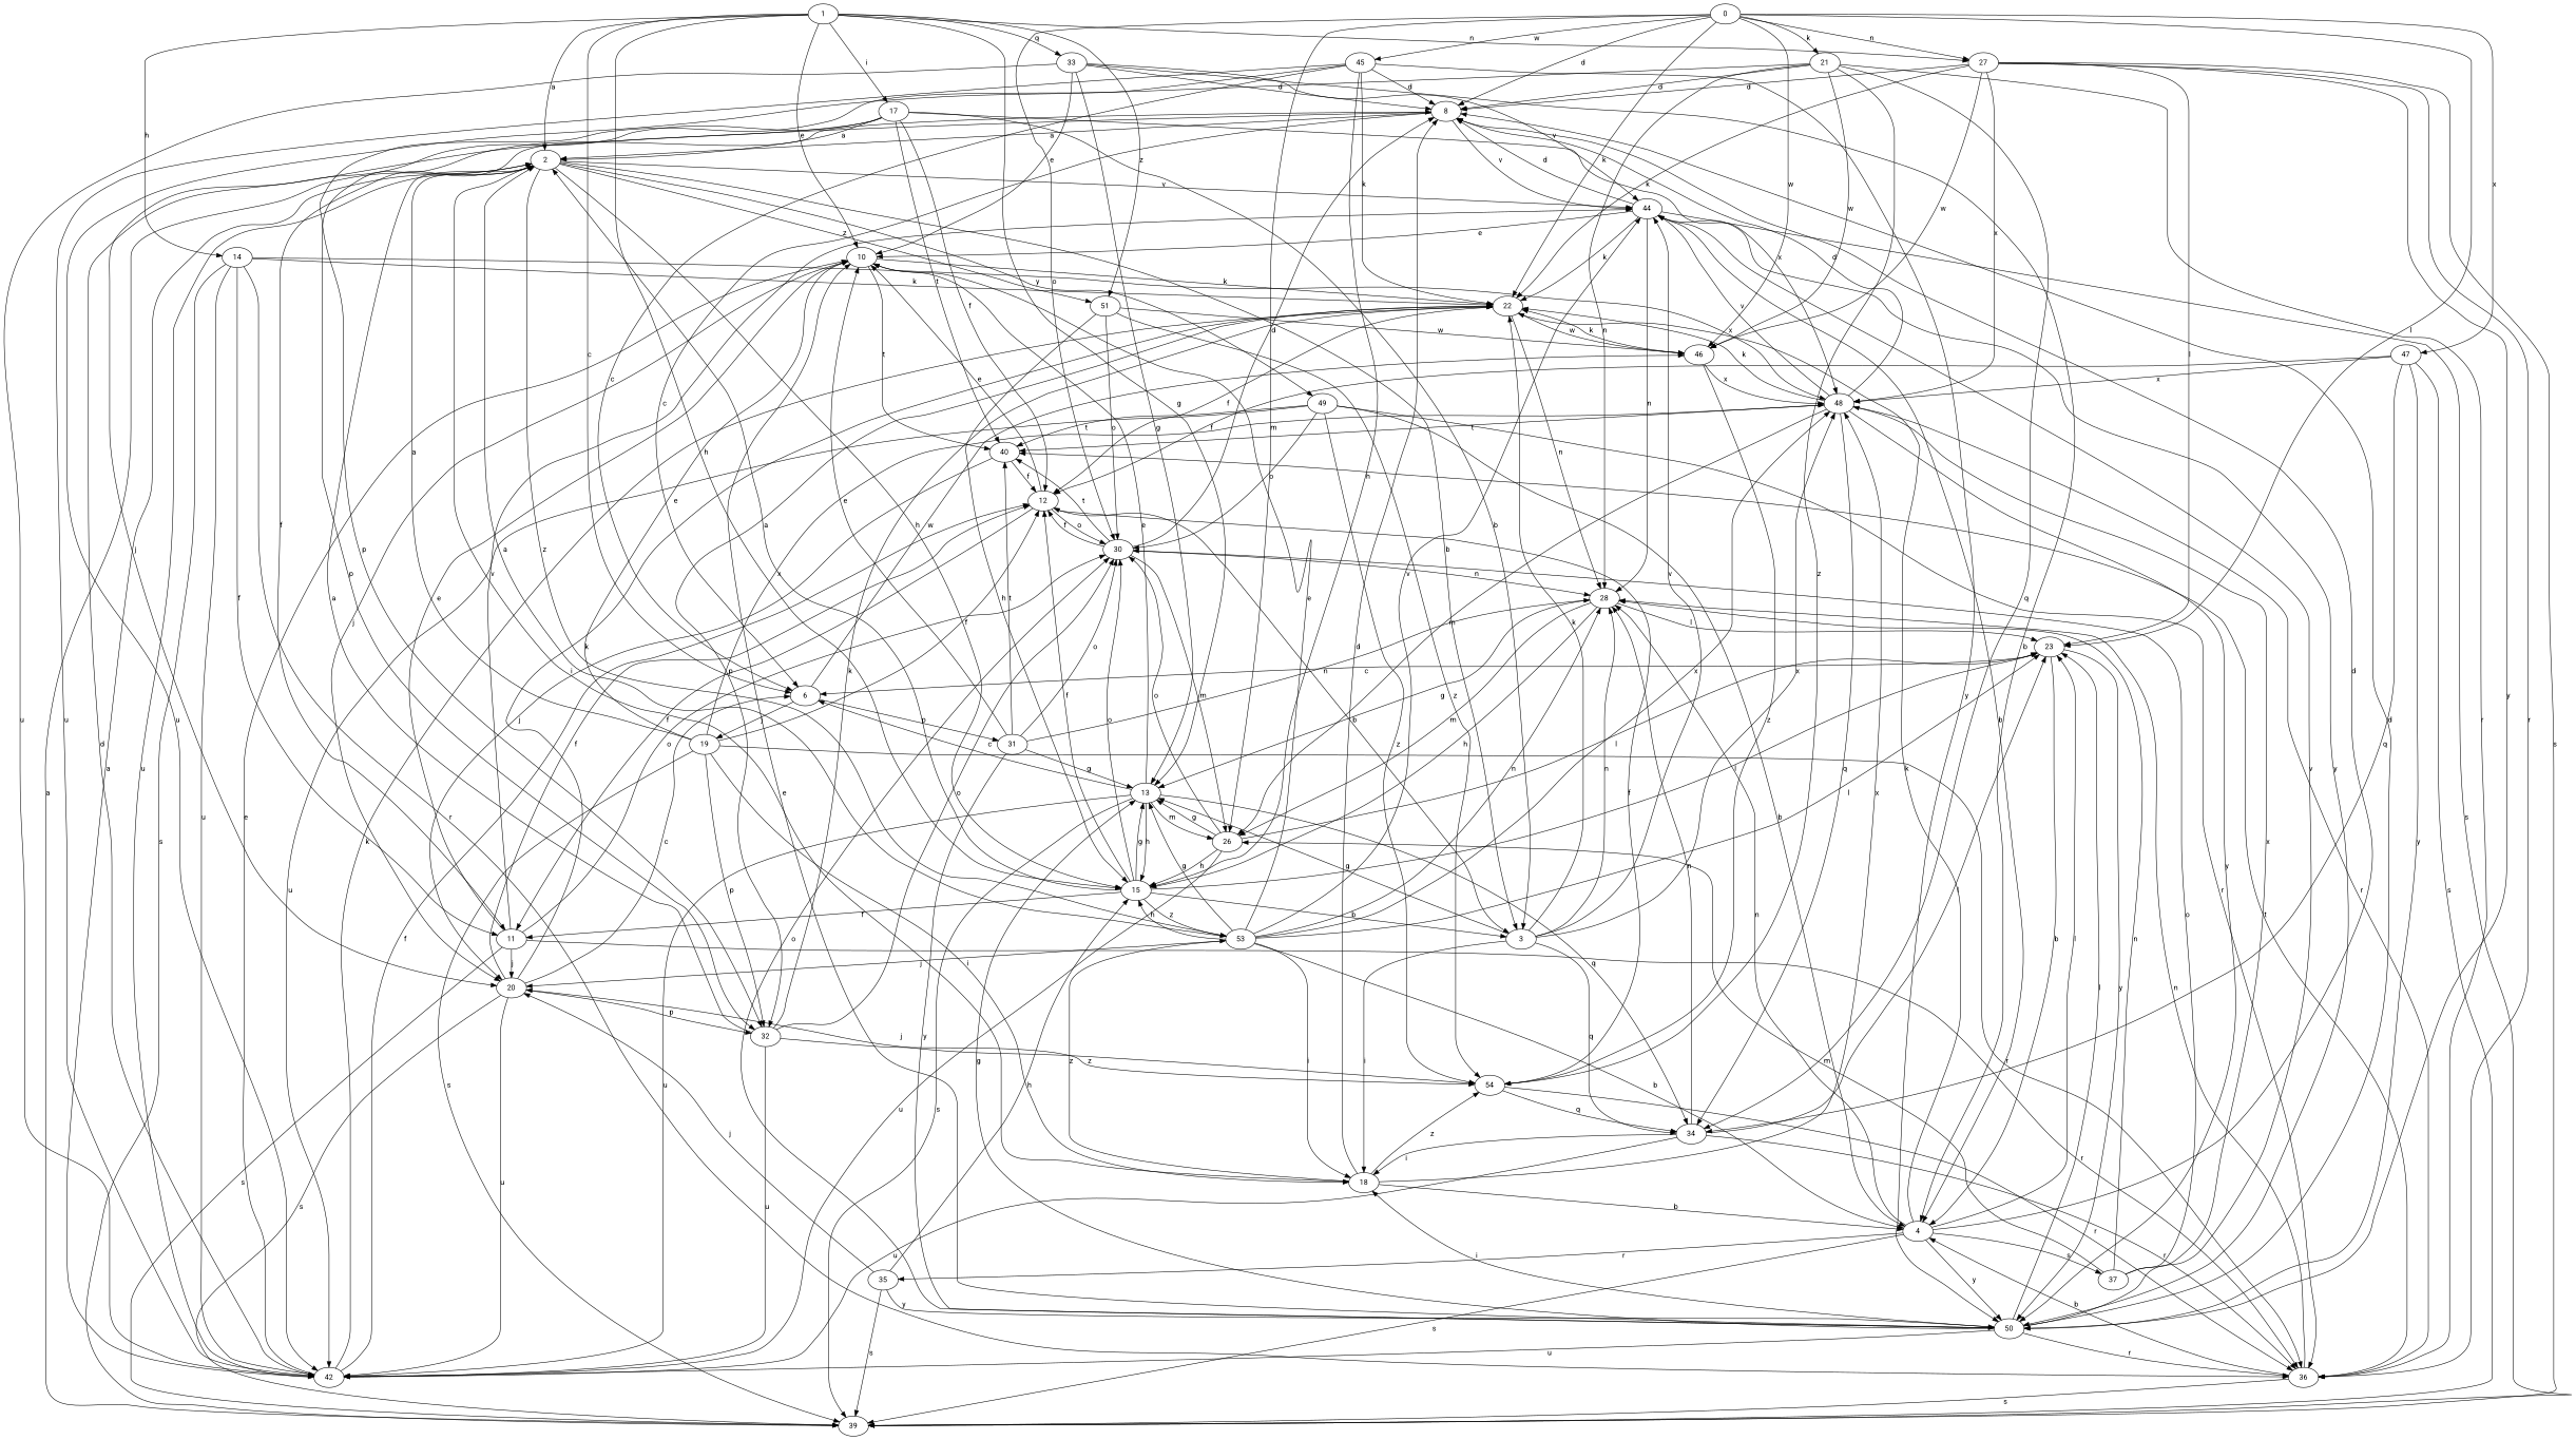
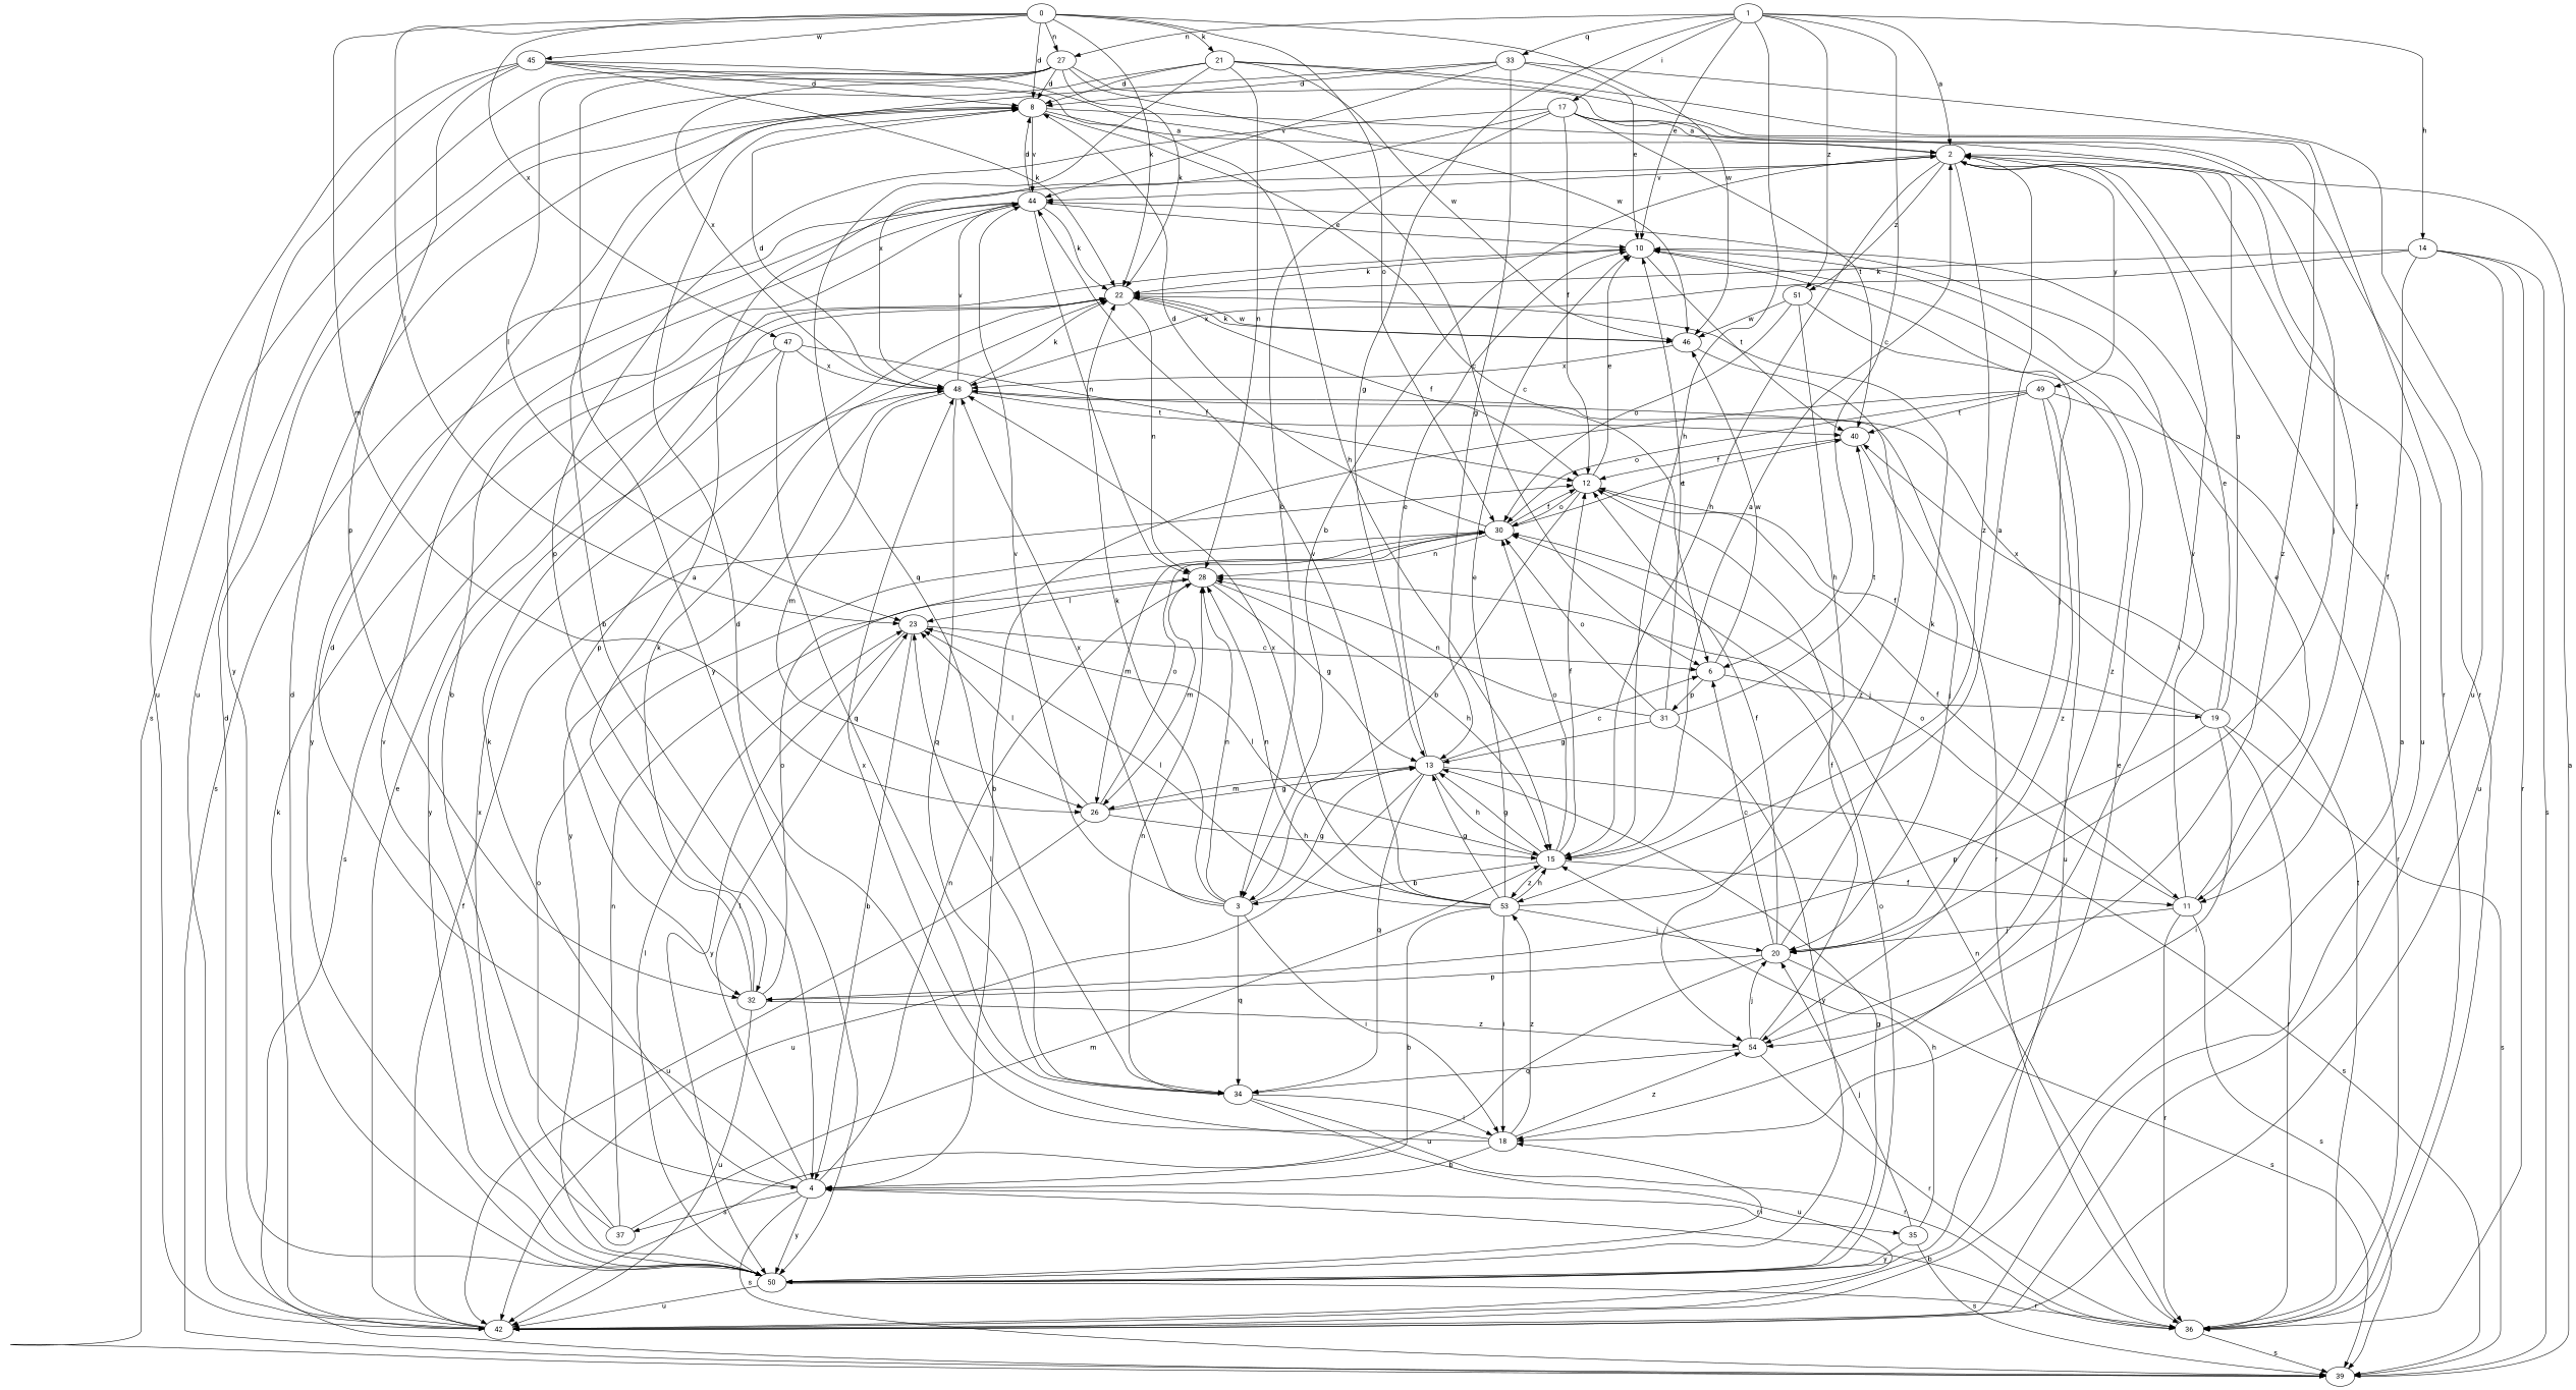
  strict digraph {
    fontname=Roboto
    node [fontname=Roboto]
    edge [fontname=Roboto]
    0
    8
    21
    22
    23
    26
    27
    30
    45
    46
    47
    2
    6
    44
    11
    42
    28
    34
    36
    54
    12
    32
    4
    50
    13
    15
    48
    39
    40
    1
    10
    14
    17
    33
    n35 [label=51]
    3
    18
    49
    53
    19
    31
    20
    35
    37
    0 -> 8 [label=d]
    0 -> 21 [label=k]
    0 -> 22 [label=k]
    0 -> 23 [label=l]
    0 -> 26 [label=m]
    0 -> 27 [label=n]
    0 -> 30 [label=o]
    0 -> 45 [label=w]
    0 -> 46 [label=w]
    0 -> 47 [label=x]
    8 -> 2 [label=a]
    8 -> 6 [label=c]
    8 -> 44 [label=v]
    8 -> 11 [label=f]
    21 -> 8 [label=d]
    21 -> 46 [label=w]
    21 -> 42 [label=u]
    21 -> 28 [label=n]
    21 -> 34 [label=q]
    21 -> 36 [label=r]
    21 -> 54 [label=z]
    22 -> 46 [label=w]
    22 -> 28 [label=n]
    22 -> 12 [label=f]
    22 -> 32 [label=p]
    23 -> 6 [label=c]
    23 -> 4 [label=b]
    23 -> 50 [label=y]
    26 -> 23 [label=l]
    26 -> 30 [label=o]
    26 -> 42 [label=u]
    26 -> 13 [label=g]
    26 -> 15 [label=h]
    27 -> 8 [label=d]
    27 -> 22 [label=k]
    27 -> 23 [label=l]
    27 -> 46 [label=w]
    27 -> 36 [label=r]
    27 -> 50 [label=y]
    27 -> 48 [label=x]
    27 -> 39 [label=s]
    30 -> 8 [label=d]
    30 -> 26 [label=m]
    30 -> 28 [label=n]
    30 -> 12 [label=f]
    30 -> 40 [label=t]
    45 -> 8 [label=d]
    45 -> 22 [label=k]
    45 -> 6 [label=c]
    45 -> 42 [label=u]
    45 -> 32 [label=p]
    45 -> 50 [label=y]
    45 -> 15 [label=h]
    46 -> 22 [label=k]
    46 -> 54 [label=z]
    46 -> 48 [label=x]
    47 -> 34 [label=q]
    47 -> 12 [label=f]
    47 -> 50 [label=y]
    47 -> 48 [label=x]
    47 -> 39 [label=s]
    2 -> 44 [label=v]
    2 -> 42 [label=u]
    2 -> 15 [label=h]
    2 -> n35 [label=z]
    2 -> 3 [label=b]
    2 -> 18 [label=i]
    2 -> 49 [label=y]
    2 -> 53 [label=z]
    6 -> 46 [label=w]
    6 -> 19 [label=j]
    6 -> 31 [label=p]
    44 -> 8 [label=d]
    44 -> 22 [label=k]
    44 -> 28 [label=n]
    44 -> 4 [label=b]
    44 -> 50 [label=y]
    44 -> 39 [label=s]
    44 -> 10 [label=e]
    11 -> 30 [label=o]
    11 -> 44 [label=v]
    11 -> 36 [label=r]
    11 -> 39 [label=s]
    11 -> 10 [label=e]
    11 -> 20 [label=j]
    42 -> 8 [label=d]
    42 -> 22 [label=k]
    42 -> 2 [label=a]
    42 -> 12 [label=f]
    42 -> 10 [label=e]
    28 -> 23 [label=l]
    28 -> 26 [label=m]
    28 -> 13 [label=g]
    28 -> 15 [label=h]
    34 -> 23 [label=l]
    34 -> 42 [label=u]
    34 -> 28 [label=n]
    34 -> 36 [label=r]
    34 -> 18 [label=i]
    36 -> 28 [label=n]
    36 -> 4 [label=b]
    36 -> 39 [label=s]
    36 -> 40 [label=t]
    54 -> 34 [label=q]
    54 -> 36 [label=r]
    54 -> 12 [label=f]
    54 -> 20 [label=j]
    12 -> 30 [label=o]
    12 -> 11 [label=f]
    12 -> 10 [label=e]
    12 -> 3 [label=b]
    32 -> 22 [label=k]
    32 -> 30 [label=o]
    32 -> 2 [label=a]
    32 -> 42 [label=u]
    32 -> 54 [label=z]
    4 -> 8 [label=d]
    4 -> 22 [label=k]
    4 -> 23 [label=l]
    4 -> 28 [label=n]
    4 -> 50 [label=y]
    4 -> 39 [label=s]
    4 -> 35 [label=r]
    4 -> 37 [label=s]
    50 -> 8 [label=d]
    50 -> 23 [label=l]
    50 -> 30 [label=o]
    50 -> 44 [label=v]
    50 -> 42 [label=u]
    50 -> 36 [label=r]
    50 -> 13 [label=g]
    50 -> 10 [label=e]
    50 -> 18 [label=i]
    13 -> 26 [label=m]
    13 -> 6 [label=c]
    13 -> 42 [label=u]
    13 -> 34 [label=q]
    13 -> 15 [label=h]
    13 -> 39 [label=s]
    13 -> 10 [label=e]
    15 -> 23 [label=l]
    15 -> 30 [label=o]
    15 -> 2 [label=a]
    15 -> 11 [label=f]
    15 -> 12 [label=f]
    15 -> 13 [label=g]
    15 -> 3 [label=b]
    15 -> 53 [label=z]
    48 -> 8 [label=d]
    48 -> 22 [label=k]
    48 -> 26 [label=m]
    48 -> 44 [label=v]
    48 -> 34 [label=q]
    48 -> 36 [label=r]
    48 -> 50 [label=y]
    48 -> 40 [label=t]
    39 -> 2 [label=a]
    40 -> 12 [label=f]
    40 -> 20 [label=j]
    1 -> 27 [label=n]
    1 -> 2 [label=a]
    1 -> 6 [label=c]
    1 -> 13 [label=g]
    1 -> 15 [label=h]
    1 -> 10 [label=e]
    1 -> 14 [label=h]
    1 -> 17 [label=i]
    1 -> 33 [label=q]
    1 -> n35 [label=z]
    10 -> 22 [label=k]
    10 -> 40 [label=t]
    10 -> 20 [label=j]
    14 -> 22 [label=k]
    14 -> 11 [label=f]
    14 -> 42 [label=u]
    14 -> 36 [label=r]
    14 -> 48 [label=x]
    14 -> 39 [label=s]
    17 -> 2 [label=a]
    17 -> 12 [label=f]
    17 -> 32 [label=p]
    17 -> 48 [label=x]
    17 -> 40 [label=t]
    17 -> 3 [label=b]
    17 -> 20 [label=j]
    33 -> 8 [label=d]
    33 -> 44 [label=v]
    33 -> 42 [label=u]
    33 -> 4 [label=b]
    33 -> 13 [label=g]
    33 -> 10 [label=e]
    n35 -> 30 [label=o]
    n35 -> 46 [label=w]
    n35 -> 54 [label=z]
    n35 -> 15 [label=h]
    3 -> 22 [label=k]
    3 -> 44 [label=v]
    3 -> 28 [label=n]
    3 -> 34 [label=q]
    3 -> 13 [label=g]
    3 -> 48 [label=x]
    3 -> 18 [label=i]
    18 -> 8 [label=d]
    18 -> 54 [label=z]
    18 -> 4 [label=b]
    18 -> 48 [label=x]
    18 -> 53 [label=z]
    49 -> 30 [label=o]
    49 -> 42 [label=u]
    49 -> 36 [label=r]
    49 -> 54 [label=z]
    49 -> 4 [label=b]
    49 -> 40 [label=t]
    53 -> 23 [label=l]
    53 -> 2 [label=a]
    53 -> 44 [label=v]
    53 -> 28 [label=n]
    53 -> 4 [label=b]
    53 -> 13 [label=g]
    53 -> 15 [label=h]
    53 -> 48 [label=x]
    53 -> 10 [label=e]
    53 -> 18 [label=i]
    53 -> 20 [label=j]
    19 -> 2 [label=a]
    19 -> 36 [label=r]
    19 -> 12 [label=f]
    19 -> 32 [label=p]
    19 -> 48 [label=x]
    19 -> 39 [label=s]
    19 -> 10 [label=e]
    19 -> 18 [label=i]
    31 -> 30 [label=o]
    31 -> 28 [label=n]
    31 -> 50 [label=y]
    31 -> 13 [label=g]
    31 -> 40 [label=t]
    31 -> 10 [label=e]
    20 -> 22 [label=k]
    20 -> 6 [label=c]
    20 -> 42 [label=u]
    20 -> 12 [label=f]
    20 -> 32 [label=p]
    20 -> 39 [label=s]
    35 -> 50 [label=y]
    35 -> 15 [label=h]
    35 -> 39 [label=s]
    35 -> 20 [label=j]
-   37 -> 26 [label=m]
+   37 -> 15 [label=m]
    37 -> 30 [label=o]
    37 -> 28 [label=n]
    37 -> 48 [label=x]
  }
